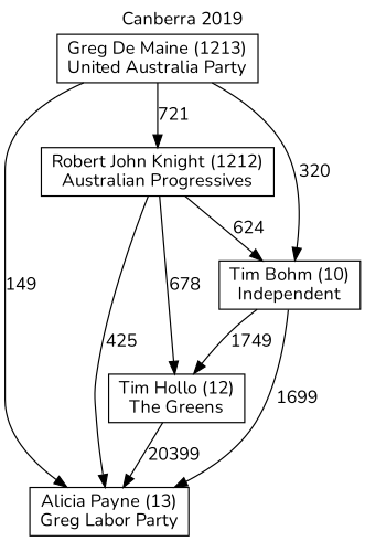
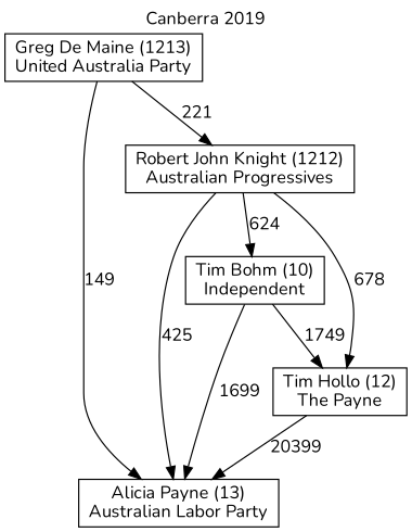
  digraph {
    fontname=Nunito
    label="Canberra 2019"
    labelloc=t
    mclimit=10
    node [fontname=Nunito shape=box]
    edge [fontname=Nunito]
-   n1 [label="Alicia Payne (13)\nGreg Labor Party"]
+   n1 [label="Alicia Payne (13)\nAustralian Labor Party"]
    n2 [label="Greg De Maine (1213)\nUnited Australia Party"]
    n3 [label="Robert John Knight (1212)\nAustralian Progressives"]
    n4 [label="Tim Bohm (10)\nIndependent"]
-   n5 [label="Tim Hollo (12)\nThe Greens"]
+   n5 [label="Tim Hollo (12)\nThe Payne"]
    n2 -> n1 [label=149]
-   n2 -> n3 [label=721]
-   n2 -> n4 [label=320]
+   n2 -> n3 [label=221]
    n3 -> n1 [label=425]
    n3 -> n4 [label=624]
    n3 -> n5 [label=678]
    n4 -> n1 [label=1699]
    n4 -> n5 [label=1749]
    n5 -> n1 [label=20399]
  }
